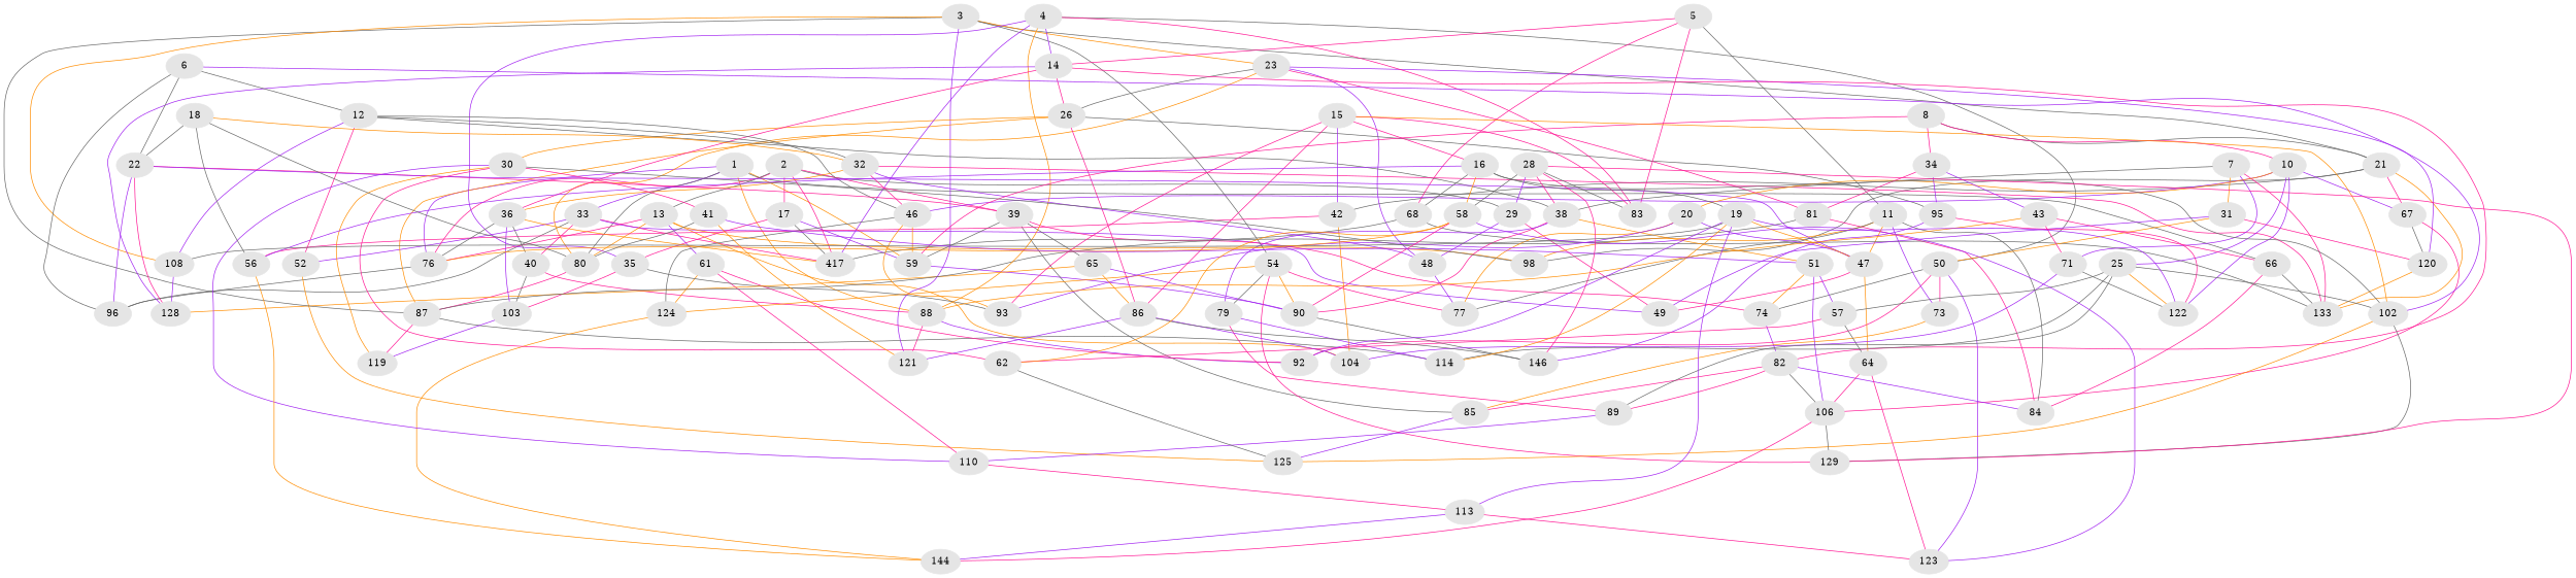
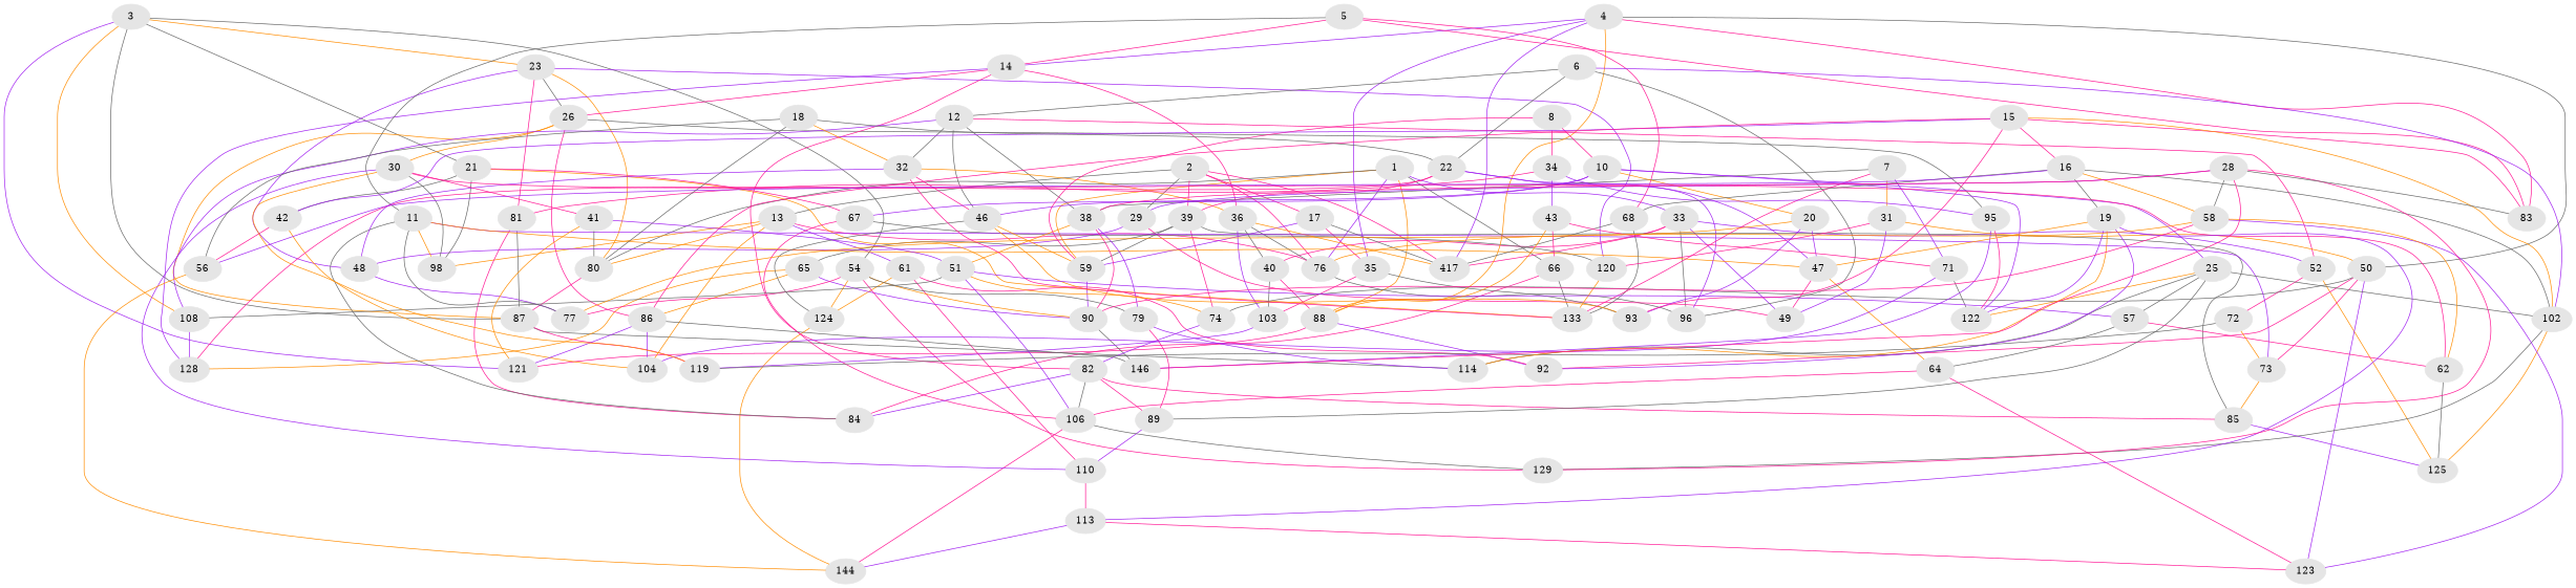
  graph {
    node [color=gray90 style=filled]
    edge [color=deeppink]
    1 [super="+55"]
    33 [super="+105"]
    59 [super="+145"]
    66
    76 [super="+109"]
    80 [super="+111"]
    88 [super="+115"]
    n8 [label=417 super="+140"]
    96
    52
    49
    40
    90 [super="+99"]
    133 [super="+144"]
    84
    87 [super="+139"]
    121
    92
    2 [super="+9"]
    13 [super="+24"]
    17
    29
    39 [super="+107"]
    98
    61
    104
    35
    48
    65
    74
    85
    3 [super="+70"]
    21 [super="+45"]
    23 [super="+69"]
    54 [super="+116"]
    108
    67
    42
    26 [super="+27"]
    81
    120
    77
    129
    79
    124
    114
    119
    128
    4 [super="+131"]
    14 [super="+78"]
    50 [super="+136"]
    83
    36 [super="+132"]
    82 [super="+138"]
    93
    103
    73
    123
    11 [super="+53"]
    47 [super="+135"]
    5
    68
    12 [super="+37"]
    38 [super="+94"]
    46 [super="+130"]
    32 [super="+100"]
    6
    22 [super="+63"]
    102 [super="+134"]
    125
    7
    31
    71 [super="+91"]
    51 [super="+126"]
    122 [super="+141"]
    10 [super="+137"]
    20
    25 [super="+127"]
    8
    34
    95
    43
    57
    89
    106 [super="+112"]
    64
+   72
    110
    86 [super="+143"]
    30 [super="+44"]
    15 [super="+60"]
    16 [super="+97"]
    19 [super="+118"]
    56
    58 [super="+101"]
    146
    113
    n98 [label=144]
    62
    18
    41
    28 [super="+75"]
    1 -- 33 [color=purple]
    1 -- 59 [color=darkorange]
    1 -- 66 [color=gray40]
    1 -- 76 [color=purple]
    1 -- 80 [color=gray40]
    1 -- 88 [color=darkorange]
    33 -- n8
    33 -- 96 [color=gray40]
    33 -- 52 [color=purple]
    33 -- 49 [color=purple]
    33 -- 40
    59 -- 90 [color=purple]
    66 -- 133 [color=gray40]
    66 -- 84
    76 -- 96 [color=gray40]
    80 -- 87
    88 -- 121
    88 -- 92 [color=purple]
    52 -- 125 [color=darkorange]
+   52 -- 72
    40 -- 88
    40 -- 103 [color=gray40]
    90 -- 146 [color=gray40]
    87 -- 114 [color=gray40]
    87 -- 119
    2 -- 76
    2 -- n8
    2 -- 13 [color=gray40]
    2 -- 17
    2 -- 29 [color=gray40]
    2 -- 39
    13 -- 76
    13 -- 80 [color=darkorange]
    13 -- 98 [color=darkorange]
    13 -- 61 [color=purple]
    13 -- 104 [color=darkorange]
    17 -- 59 [color=purple]
    17 -- n8 [color=gray40]
    17 -- 35
    29 -- 49
    29 -- 48 [color=purple]
    39 -- 59 [color=gray40]
    39 -- 65 [color=gray40]
    39 -- 74
    39 -- 85 [color=gray40]
    61 -- 92
    61 -- 124 [color=darkorange]
    61 -- 110
    35 -- 93 [color=gray40]
    35 -- 103
    48 -- 77 [color=purple]
    65 -- 90 [color=purple]
    65 -- 128 [color=darkorange]
    65 -- 86 [color=darkorange]
    74 -- 82 [color=purple]
    85 -- 125 [color=purple]
    3 -- 87 [color=gray40]
    3 -- 121 [color=purple]
    3 -- 21 [color=gray40]
    3 -- 23 [color=darkorange]
    3 -- 54 [color=gray40]
    3 -- 108 [color=darkorange]
    21 -- 133 [color=darkorange]
    21 -- 98 [color=gray40]
    21 -- 67
    21 -- 42 [color=gray40]
    23 -- 80 [color=darkorange]
    23 -- 48 [color=purple]
    23 -- 26 [color=gray40]
    23 -- 81
    23 -- 120 [color=purple]
    54 -- 90 [color=darkorange]
    54 -- 77
    54 -- 129
    54 -- 79 [color=gray40]
    54 -- 124 [color=darkorange]
    108 -- 128 [color=purple]
    67 -- 120 [color=gray40]
    67 -- 106
    42 -- 104 [color=darkorange]
    42 -- 56
    26 -- 87 [color=darkorange]
    26 -- 95 [color=gray40]
    26 -- 86
    26 -- 30 [color=darkorange]
    81 -- 84
    81 -- 87 [color=gray40]
    120 -- 133 [color=darkorange]
    79 -- 114 [color=purple]
    79 -- 89
    124 -- n98 [color=darkorange]
    4 -- 88 [color=darkorange]
    4 -- n8 [color=purple]
    4 -- 35 [color=purple]
    4 -- 14 [color=purple]
    4 -- 50 [color=gray40]
    4 -- 83
    14 -- 26
    14 -- 128 [color=purple]
    14 -- 36
    14 -- 82
    50 -- 92
    50 -- 74 [color=gray40]
    50 -- 73
    50 -- 123 [color=purple]
    36 -- 76 [color=gray40]
    36 -- n8 [color=darkorange]
    36 -- 40 [color=gray40]
    36 -- 103 [color=purple]
    82 -- 84 [color=purple]
    82 -- 85
    82 -- 89
    82 -- 106 [color=gray40]
    103 -- 119 [color=purple]
    73 -- 85 [color=darkorange]
    11 -- 84 [color=gray40]
    11 -- 98 [color=darkorange]
    11 -- 77 [color=gray40]
    11 -- 73 [color=purple]
    11 -- 47 [color=darkorange]
    47 -- 49
    47 -- 64 [color=darkorange]
    5 -- 14
    5 -- 83
    5 -- 11 [color=gray40]
    5 -- 68
    68 -- n8 [color=gray40]
    68 -- 133 [color=gray40]
    12 -- 52
    12 -- 108 [color=purple]
    12 -- 38 [color=gray40]
    12 -- 46 [color=gray40]
    12 -- 32 [color=gray40]
    38 -- 90
    38 -- 79 [color=purple]
    38 -- 51 [color=darkorange]
    46 -- 59 [color=darkorange]
    46 -- 124 [color=gray40]
    46 -- 93 [color=darkorange]
    32 -- 133
    32 -- 48 [color=purple]
    32 -- 36 [color=darkorange]
    32 -- 46
    6 -- 96 [color=gray40]
    6 -- 12 [color=gray40]
    6 -- 22 [color=gray40]
    6 -- 102 [color=purple]
    22 -- 96 [color=purple]
    22 -- 39
    22 -- 128
    22 -- 47 [color=purple]
    102 -- 129 [color=gray40]
    102 -- 125 [color=darkorange]
    7 -- 133
    7 -- 38 [color=gray40]
    7 -- 31 [color=darkorange]
    7 -- 71 [color=purple]
    31 -- 49 [color=purple]
    31 -- 120
    31 -- 50 [color=darkorange]
    71 -- 104 [color=purple]
    71 -- 122 [color=gray40 weight=2]
    51 -- 74 [color=darkorange]
-   19 -- 108 [color=gray40]
+   51 -- 108 [color=gray40]
    51 -- 57 [color=purple]
    51 -- 106 [color=purple]
    10 -- 67 [color=purple]
    10 -- 46 [color=purple]
    10 -- 122 [color=purple]
    10 -- 20 [color=darkorange]
    10 -- 25 [color=purple]
    20 -- 77 [color=darkorange]
    20 -- 93 [color=purple]
    20 -- 47 [color=purple]
    25 -- 114 [color=gray40]
    25 -- 102 [color=gray40]
    25 -- 122 [color=darkorange]
    25 -- 57 [color=gray40]
    25 -- 89 [color=gray40]
    8 -- 59
-   8 -- 21 [color=gray40]
    8 -- 10
    8 -- 34
    34 -- 81
    34 -- 95 [color=purple]
    34 -- 43 [color=purple]
    95 -- 122
    95 -- 146 [color=purple]
    43 -- 66
    43 -- 88 [color=darkorange]
    43 -- 71
    57 -- 64 [color=gray40]
    57 -- 62
    89 -- 110 [color=purple]
    106 -- 129 [color=gray40]
    106 -- n98
    64 -- 123
    64 -- 106
+   72 -- 119 [color=gray40]
+   72 -- 73 [color=darkorange]
    110 -- 113
    86 -- 121 [color=purple]
    86 -- 104 [color=purple]
    86 -- 146 [color=gray40]
    30 -- 98 [color=gray40]
    30 -- 119 [color=darkorange]
    30 -- 110 [color=purple]
    30 -- 62
    30 -- 41
    15 -- 42 [color=purple]
    15 -- 83
    15 -- 93
    15 -- 102 [color=darkorange]
    15 -- 86
    15 -- 16
    16 -- 68 [color=gray40]
    16 -- 102 [color=gray40]
    16 -- 19 [color=gray40]
    16 -- 56 [color=purple]
    16 -- 58 [color=darkorange]
    19 -- 92 [color=purple]
    19 -- 114 [color=darkorange]
    19 -- 47 [color=darkorange]
    19 -- 122 [color=purple]
    19 -- 113 [color=purple]
    56 -- n98 [color=darkorange]
    58 -- 76 [color=darkorange]
    58 -- 90
    58 -- 123 [color=purple]
    58 -- 62 [color=darkorange]
    113 -- 123
    113 -- n98 [color=purple]
    62 -- 125 [color=gray40]
    18 -- 80 [color=gray40]
    18 -- 32 [color=darkorange]
    18 -- 22 [color=gray40]
    18 -- 56 [color=gray40]
    41 -- 80 [color=gray40]
    41 -- 121 [color=darkorange]
    41 -- 51 [color=purple]
    28 -- 29 [color=purple]
    28 -- 129
    28 -- 83 [color=gray40]
    28 -- 38
    28 -- 58 [color=gray40]
    28 -- 146
  }
